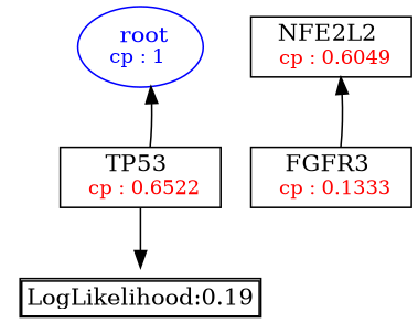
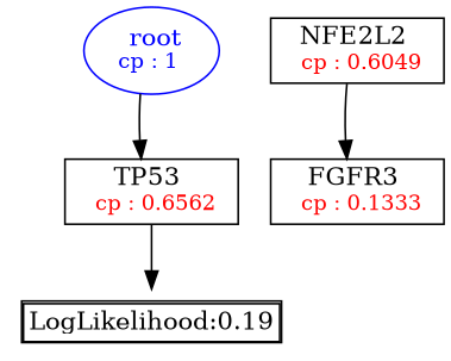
  digraph {
    fontsize=10
    node [shape=box]
    n1 [color=Blue label=<<font color='Blue'> root</font><br/><font color='Blue' POINT-SIZE='12'>cp : 1 </font>> shape=oval]
-   n2 [label=<TP53 <br/> <font color='Red' POINT-SIZE='12'> cp : 0.6522 </font>>]
+   n2 [label=<TP53 <br/> <font color='Red' POINT-SIZE='12'> cp : 0.6562 </font>>]
    n3 [label=<<TABLE BORDER="1" CELLBORDER="1" CELLSPACING="0" >     <TR><TD ALIGN="LEFT">LogLikelihood:0.19</TD></TR>     </TABLE>> shape=plaintext]
    n4 [label=<NFE2L2 <br/> <font color='Red' POINT-SIZE='12'> cp : 0.6049 </font>>]
    n5 [label=<FGFR3 <br/> <font color='Red' POINT-SIZE='12'> cp : 0.1333 </font>>]
-   n2 -> n1
+   n1 -> n2
    n2 -> n3
-   n5 -> n4
+   n4 -> n5
  }
